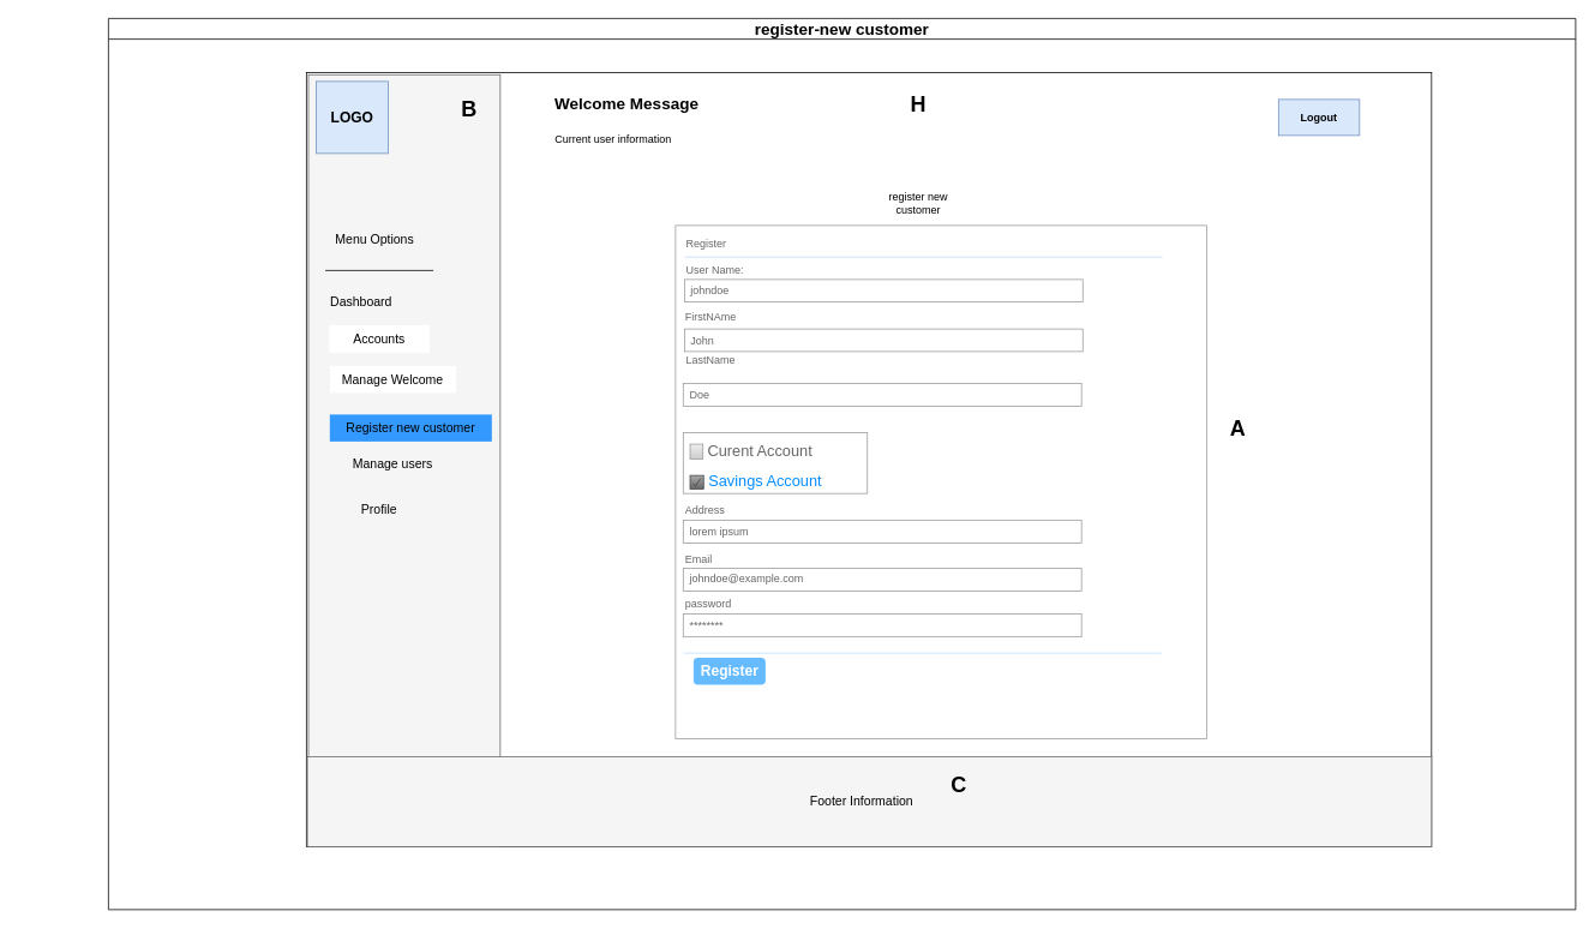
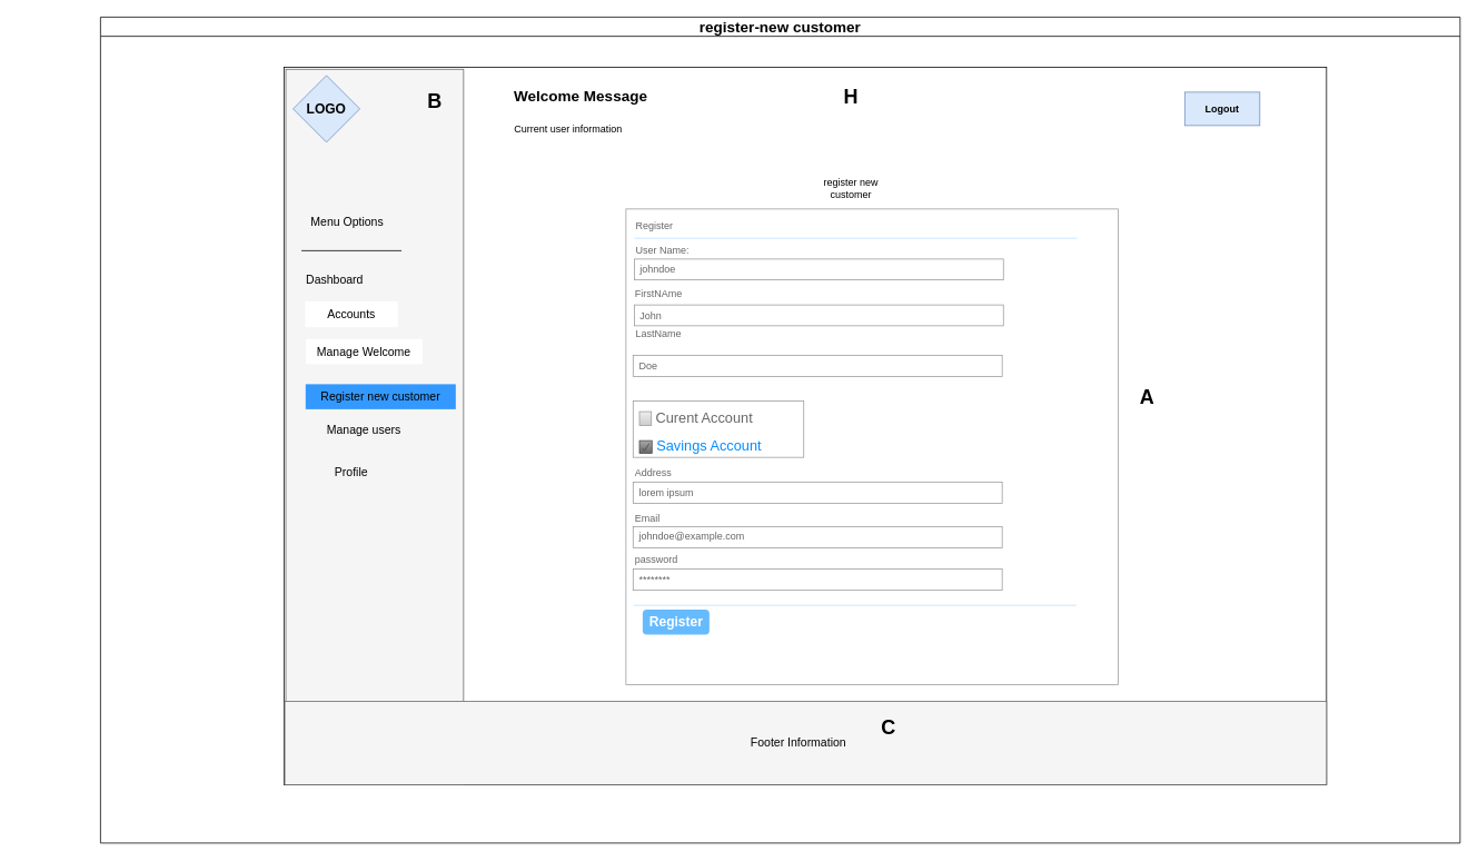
  <mxCell id="0" />
  <mxCell id="1" parent="0" />
  <mxCell id="2" value="&lt;b style=&quot;font-size: 18px;&quot;&gt;register-new customer&lt;/b&gt;" style="swimlane;whiteSpace=wrap;html=1;" parent="1" vertex="1"><mxGeometry x="120" y="20" width="1630" height="990" as="geometry" /></mxCell>
  <mxCell id="3" value="" style="rounded=0;whiteSpace=wrap;html=1;" parent="2" vertex="1"><mxGeometry x="219.93" y="60" width="1250" height="860" as="geometry" /></mxCell>
  <mxCell id="4" value="" style="rounded=0;whiteSpace=wrap;html=1;fillColor=#f5f5f5;fontColor=#333333;strokeColor=#666666;rotation=-270;" parent="2" vertex="1"><mxGeometry x="-100" y="384.69" width="857.5" height="213.13" as="geometry" /></mxCell>
- <mxCell id="5" value="&lt;font size=&quot;3&quot;&gt;&lt;b&gt;LOGO&lt;/b&gt;&lt;/font&gt;" style="whiteSpace=wrap;html=1;fillColor=#dae8fc;strokeColor=#6c8ebf;rounded=0;" parent="2" vertex="1"><mxGeometry x="230.93" y="70" width="80" height="80" as="geometry" /></mxCell>
+ <mxCell id="5" value="&lt;font size=&quot;3&quot;&gt;&lt;b&gt;LOGO&lt;/b&gt;&lt;/font&gt;" style="rhombus;whiteSpace=wrap;html=1;fillColor=#dae8fc;strokeColor=#6c8ebf;" parent="2" vertex="1"><mxGeometry x="230.93" y="70" width="80" height="80" as="geometry" /></mxCell>
  <mxCell id="6" value="&lt;b&gt;Logout&lt;/b&gt;" style="rounded=0;whiteSpace=wrap;html=1;fillColor=#dae8fc;strokeColor=#6c8ebf;" parent="2" vertex="1"><mxGeometry x="1299.93" y="90" width="90" height="40" as="geometry" /></mxCell>
  <mxCell id="7" value="" style="rounded=0;whiteSpace=wrap;html=1;fillColor=#f5f5f5;fontColor=#f5f5f5;strokeColor=#666666;" parent="2" vertex="1"><mxGeometry x="220.93" y="820" width="1249" height="100" as="geometry" /></mxCell>
  <mxCell id="8" value="&lt;font style=&quot;font-size: 14px;&quot;&gt;Footer Information&lt;/font&gt;" style="text;html=1;align=center;verticalAlign=middle;whiteSpace=wrap;rounded=0;" parent="2" vertex="1"><mxGeometry x="773.93" y="855" width="126" height="30" as="geometry" /></mxCell>
  <mxCell id="9" value="&lt;b&gt;&lt;font style=&quot;font-size: 18px;&quot;&gt;Welcome Message&lt;/font&gt;&lt;/b&gt;" style="text;html=1;align=center;verticalAlign=middle;whiteSpace=wrap;rounded=0;" parent="2" vertex="1"><mxGeometry x="460.93" y="80" width="230" height="30" as="geometry" /></mxCell>
  <mxCell id="10" value="Current user information" style="text;html=1;align=center;verticalAlign=middle;whiteSpace=wrap;rounded=0;" parent="2" vertex="1"><mxGeometry x="480.93" y="120" width="160" height="30" as="geometry" /></mxCell>
  <mxCell id="11" value="&lt;font style=&quot;font-size: 14px;&quot;&gt;Menu Options&lt;/font&gt;" style="text;html=1;align=center;verticalAlign=middle;whiteSpace=wrap;rounded=0;" parent="2" vertex="1"><mxGeometry x="240.93" y="230" width="110" height="30" as="geometry" /></mxCell>
  <mxCell id="12" value="&lt;font style=&quot;font-size: 14px;&quot;&gt;Dashboard&lt;/font&gt;" style="text;html=1;align=center;verticalAlign=middle;whiteSpace=wrap;rounded=0;" parent="2" vertex="1"><mxGeometry x="225.93" y="300" width="110" height="30" as="geometry" /></mxCell>
  <mxCell id="13" value="&lt;font style=&quot;font-size: 14px;&quot;&gt;Accounts&lt;/font&gt;" style="text;html=1;align=center;verticalAlign=middle;whiteSpace=wrap;rounded=0;fillColor=#FFFFFF;strokeColor=#FFFFFF;" parent="2" vertex="1"><mxGeometry x="245.93" y="341.26" width="110" height="30" as="geometry" /></mxCell>
  <mxCell id="14" value="&lt;font style=&quot;font-size: 14px;&quot;&gt;Manage Welcome&lt;/font&gt;" style="text;html=1;align=center;verticalAlign=middle;whiteSpace=wrap;rounded=0;fillColor=#FFFFFF;" parent="2" vertex="1"><mxGeometry x="245.93" y="385.95" width="140" height="30" as="geometry" /></mxCell>
  <mxCell id="15" value="&lt;font style=&quot;font-size: 14px;&quot;&gt;Register new customer&lt;/font&gt;" style="text;html=1;align=center;verticalAlign=middle;whiteSpace=wrap;rounded=0;fillColor=#3399FF;" parent="2" vertex="1"><mxGeometry x="245.93" y="440" width="180" height="30" as="geometry" /></mxCell>
  <mxCell id="16" value="&lt;font style=&quot;font-size: 14px;&quot;&gt;Manage users&lt;/font&gt;" style="text;html=1;align=center;verticalAlign=middle;whiteSpace=wrap;rounded=0;" parent="2" vertex="1"><mxGeometry x="260.93" y="480" width="110" height="30" as="geometry" /></mxCell>
  <mxCell id="17" value="&lt;font style=&quot;font-size: 14px;&quot;&gt;Profile&lt;/font&gt;" style="text;html=1;align=center;verticalAlign=middle;whiteSpace=wrap;rounded=0;" parent="2" vertex="1"><mxGeometry x="245.93" y="530" width="110" height="30" as="geometry" /></mxCell>
  <mxCell id="18" style="edgeStyle=orthogonalEdgeStyle;rounded=0;orthogonalLoop=1;jettySize=auto;html=1;exitX=0.5;exitY=1;exitDx=0;exitDy=0;" parent="2" source="17" target="17" edge="1"><mxGeometry relative="1" as="geometry" /></mxCell>
  <mxCell id="19" value="" style="endArrow=none;html=1;rounded=0;" parent="2" edge="1"><mxGeometry width="50" height="50" relative="1" as="geometry"><mxPoint x="360.93" y="280" as="sourcePoint" /><mxPoint x="240.93" y="280" as="targetPoint" /></mxGeometry></mxCell>
  <mxCell id="20" value="register new customer" style="text;html=1;align=center;verticalAlign=middle;whiteSpace=wrap;rounded=0;" parent="2" vertex="1"><mxGeometry x="839.93" y="190" width="120.07" height="30" as="geometry" /></mxCell>
  <mxCell id="21" style="edgeStyle=orthogonalEdgeStyle;rounded=0;orthogonalLoop=1;jettySize=auto;html=1;exitX=0.5;exitY=1;exitDx=0;exitDy=0;" parent="2" source="15" target="15" edge="1"><mxGeometry relative="1" as="geometry" /></mxCell>
  <mxCell id="22" value="" style="strokeWidth=1;shadow=0;dashed=0;align=center;html=1;shape=mxgraph.mockup.forms.rrect;rSize=0;strokeColor=#999999;fillColor=#ffffff;" parent="2" vertex="1"><mxGeometry x="630" y="230" width="590" height="570" as="geometry" /></mxCell>
  <mxCell id="23" value="Register" style="strokeWidth=1;shadow=0;dashed=0;align=center;html=1;shape=mxgraph.mockup.forms.anchor;fontSize=12;fontColor=#666666;align=left;resizeWidth=1;spacingLeft=0;" parent="22" vertex="1"><mxGeometry width="295" height="20" relative="1" as="geometry"><mxPoint x="10" y="10" as="offset" /></mxGeometry></mxCell>
  <mxCell id="24" value="" style="shape=line;strokeColor=#ddeeff;strokeWidth=2;html=1;resizeWidth=1;" parent="22" vertex="1"><mxGeometry width="531" height="10" relative="1" as="geometry"><mxPoint x="10" y="30" as="offset" /></mxGeometry></mxCell>
  <mxCell id="25" value="User Name:" style="strokeWidth=1;shadow=0;dashed=0;align=center;html=1;shape=mxgraph.mockup.forms.anchor;fontSize=12;fontColor=#666666;align=left;resizeWidth=1;spacingLeft=0;" parent="22" vertex="1"><mxGeometry width="295" height="20" relative="1" as="geometry"><mxPoint x="10" y="40" as="offset" /></mxGeometry></mxCell>
  <mxCell id="26" value="johndoe" style="strokeWidth=1;shadow=0;dashed=0;align=center;html=1;shape=mxgraph.mockup.forms.rrect;rSize=0;strokeColor=#999999;fontColor=#666666;align=left;spacingLeft=5;resizeWidth=1;" parent="22" vertex="1"><mxGeometry width="442.5" height="25" relative="1" as="geometry"><mxPoint x="10" y="60" as="offset" /></mxGeometry></mxCell>
  <mxCell id="27" value="LastName" style="strokeWidth=1;shadow=0;dashed=0;align=center;html=1;shape=mxgraph.mockup.forms.anchor;fontSize=12;fontColor=#666666;align=left;resizeWidth=1;spacingLeft=0;" parent="22" vertex="1"><mxGeometry width="295" height="20" relative="1" as="geometry"><mxPoint x="10" y="140" as="offset" /></mxGeometry></mxCell>
  <mxCell id="28" value="John" style="strokeWidth=1;shadow=0;dashed=0;align=center;html=1;shape=mxgraph.mockup.forms.rrect;rSize=0;strokeColor=#999999;fontColor=#666666;align=left;spacingLeft=5;resizeWidth=1;" parent="22" vertex="1"><mxGeometry width="442.5" height="25" relative="1" as="geometry"><mxPoint x="10" y="115" as="offset" /></mxGeometry></mxCell>
  <mxCell id="29" value="Register" style="strokeWidth=1;shadow=0;dashed=0;align=center;html=1;shape=mxgraph.mockup.forms.rrect;rSize=5;strokeColor=none;fontColor=#ffffff;fillColor=#66bbff;fontSize=16;fontStyle=1;" parent="22" vertex="1"><mxGeometry y="1" width="80" height="30" relative="1" as="geometry"><mxPoint x="20" y="-90" as="offset" /></mxGeometry></mxCell>
  <mxCell id="30" value="" style="shape=line;strokeColor=#ddeeff;strokeWidth=2;html=1;resizeWidth=1;" parent="22" vertex="1"><mxGeometry y="1" width="531" height="10" relative="1" as="geometry"><mxPoint x="9" y="-100" as="offset" /></mxGeometry></mxCell>
  <mxCell id="31" value="********" style="strokeWidth=1;shadow=0;dashed=0;align=center;html=1;shape=mxgraph.mockup.forms.rrect;rSize=0;strokeColor=#999999;fontColor=#666666;align=left;spacingLeft=5;resizeWidth=1;" parent="22" vertex="1"><mxGeometry x="8.551" y="431.612" width="442.5" height="25.446" as="geometry" /></mxCell>
  <mxCell id="32" value="johndoe@example.com" style="strokeWidth=1;shadow=0;dashed=0;align=center;html=1;shape=mxgraph.mockup.forms.rrect;rSize=0;strokeColor=#999999;fontColor=#666666;align=left;spacingLeft=5;resizeWidth=1;" parent="22" vertex="1"><mxGeometry x="8.551" y="380.719" width="442.5" height="25.446" as="geometry" /></mxCell>
  <mxCell id="33" value="lorem ipsum" style="strokeWidth=1;shadow=0;dashed=0;align=center;html=1;shape=mxgraph.mockup.forms.rrect;rSize=0;strokeColor=#999999;fontColor=#666666;align=left;spacingLeft=5;resizeWidth=1;" parent="22" vertex="1"><mxGeometry x="8.551" y="327.282" width="442.5" height="25.446" as="geometry" /></mxCell>
  <mxCell id="34" value="password" style="strokeWidth=1;shadow=0;dashed=0;align=center;html=1;shape=mxgraph.mockup.forms.anchor;fontSize=12;fontColor=#666666;align=left;resizeWidth=1;spacingLeft=0;" parent="22" vertex="1"><mxGeometry x="8.551" y="411.255" width="295" height="20.357" as="geometry" /></mxCell>
  <mxCell id="35" value="Email" style="strokeWidth=1;shadow=0;dashed=0;align=center;html=1;shape=mxgraph.mockup.forms.anchor;fontSize=12;fontColor=#666666;align=left;resizeWidth=1;spacingLeft=0;" parent="22" vertex="1"><mxGeometry x="8.551" y="360.362" width="295" height="20.357" as="geometry" /></mxCell>
  <mxCell id="36" value="Address" style="strokeWidth=1;shadow=0;dashed=0;align=center;html=1;shape=mxgraph.mockup.forms.anchor;fontSize=12;fontColor=#666666;align=left;resizeWidth=1;spacingLeft=0;" parent="22" vertex="1"><mxGeometry x="8.551" y="306.925" width="295" height="20.357" as="geometry" /></mxCell>
  <mxCell id="37" value="Doe" style="strokeWidth=1;shadow=0;dashed=0;align=center;html=1;shape=mxgraph.mockup.forms.rrect;rSize=0;strokeColor=#999999;fontColor=#666666;align=left;spacingLeft=5;resizeWidth=1;" parent="22" vertex="1"><mxGeometry x="8.551" y="175.386" width="442.5" height="25.446" as="geometry" /></mxCell>
  <mxCell id="38" value="FirstNAme" style="strokeWidth=1;shadow=0;dashed=0;align=center;html=1;shape=mxgraph.mockup.forms.anchor;fontSize=12;fontColor=#666666;align=left;resizeWidth=1;spacingLeft=0;" parent="22" vertex="1"><mxGeometry x="8.551" y="91.607" width="295" height="20.357" as="geometry" /></mxCell>
  <mxCell id="39" value="" style="strokeWidth=1;shadow=0;dashed=0;align=center;html=1;shape=mxgraph.mockup.forms.rrect;rSize=0;strokeColor=#999999;fillColor=#ffffff;recursiveResize=0;" parent="22" vertex="1"><mxGeometry x="8.555" y="230.192" width="204.597" height="67.534" as="geometry" /></mxCell>
  <mxCell id="40" value="Curent Account" style="strokeWidth=1;shadow=0;dashed=0;align=center;html=1;shape=mxgraph.mockup.forms.rrect;rSize=0;fillColor=#eeeeee;strokeColor=#999999;gradientColor=#cccccc;align=left;spacingLeft=4;fontSize=17;fontColor=#666666;labelPosition=right;" parent="39" vertex="1"><mxGeometry x="7.613" y="12.726" width="14.274" height="16.442" as="geometry" /></mxCell>
  <mxCell id="41" value="Savings Account" style="strokeWidth=1;shadow=0;dashed=0;align=center;html=1;shape=mxgraph.mockup.forms.checkbox;rSize=0;resizable=0;fillColor=#aaaaaa;strokeColor=#444444;gradientColor=#666666;align=left;spacingLeft=4;fontSize=17;fontColor=#008cff;labelPosition=right;" parent="39" vertex="1"><mxGeometry x="7.613" y="47.474" width="15" height="15" as="geometry" /></mxCell>
  <mxCell id="42" value="&lt;h1 style=&quot;margin-top: 0px;&quot;&gt;H&lt;/h1&gt;" style="text;html=1;whiteSpace=wrap;overflow=hidden;rounded=0;align=center;" vertex="1" parent="2"><mxGeometry x="884.96" y="75" width="30" height="40" as="geometry" /></mxCell>
  <mxCell id="43" value="&lt;h1 style=&quot;margin-top: 0px;&quot;&gt;B&lt;/h1&gt;" style="text;html=1;whiteSpace=wrap;overflow=hidden;rounded=0;align=center;" vertex="1" parent="2"><mxGeometry x="385.93" y="80" width="30" height="40" as="geometry" /></mxCell>
  <mxCell id="44" value="&lt;h1 style=&quot;margin-top: 0px;&quot;&gt;C&lt;/h1&gt;" style="text;html=1;whiteSpace=wrap;overflow=hidden;rounded=0;align=center;" vertex="1" parent="2"><mxGeometry x="930" y="831" width="30" height="40" as="geometry" /></mxCell>
  <mxCell id="45" value="&lt;h1 style=&quot;margin-top: 0px;&quot;&gt;A&lt;/h1&gt;" style="text;html=1;whiteSpace=wrap;overflow=hidden;rounded=0;align=center;" vertex="1" parent="2"><mxGeometry x="1240" y="435" width="30" height="40" as="geometry" /></mxCell>
